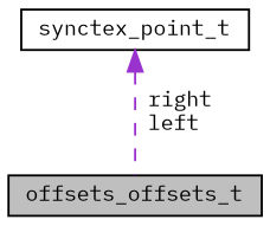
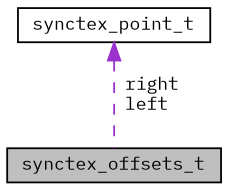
  digraph {
    fontname="IBM Plex Mono"
    node [color=black fontname="IBM Plex Mono" fontsize=10 shape=record style=filled]
-   n1 [fillcolor=grey75 fontcolor=black height=0.2 label=offsets_offsets_t width=0.4]
+   n1 [fillcolor=grey75 fontcolor=black height=0.2 label=synctex_offsets_t width=0.4]
    n2 [fillcolor=white height=0.2 label=synctex_point_t width=0.4]
    n2 -> n1 [color=darkorchid3 dir=back fontname="IBM Plex Mono" fontsize=10 label=" right\nleft" labelfontname=Helvetica labelfontsize=10 style=dashed]
  }
